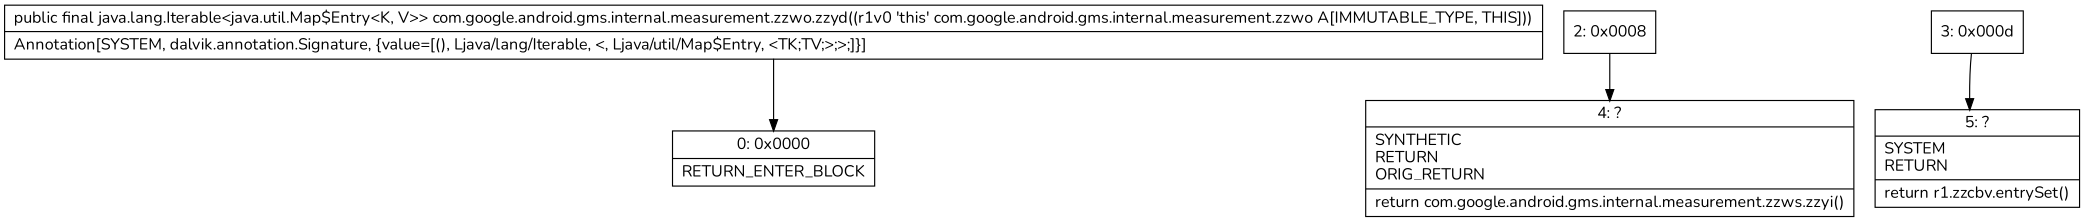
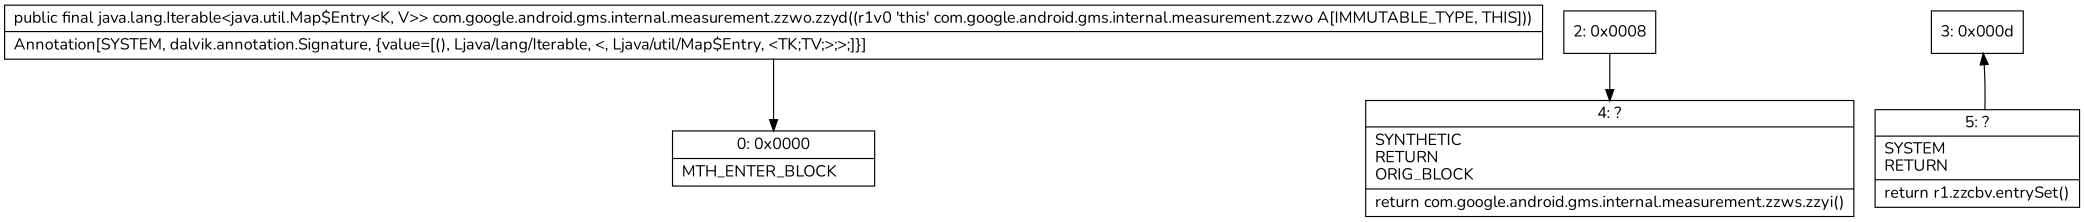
  digraph {
    fontname=Nunito
    node [fontname=Nunito shape=record]
    edge [fontname=Nunito]
-   n1 [label="{0\:\ 0x0000|RETURN_ENTER_BLOCK\l}"]
+   n1 [label="{0\:\ 0x0000|MTH_ENTER_BLOCK\l}"]
    n2 [label="{2\:\ 0x0008}"]
-   n3 [label="{4\:\ ?|SYNTHETIC\lRETURN\lORIG_RETURN\l|return com.google.android.gms.internal.measurement.zzws.zzyi()\l}"]
+   n3 [label="{4\:\ ?|SYNTHETIC\lRETURN\lORIG_BLOCK\l|return com.google.android.gms.internal.measurement.zzws.zzyi()\l}"]
    n4 [label="{3\:\ 0x000d}"]
    n5 [label="{5\:\ ?|SYSTEM\lRETURN\l|return r1.zzcbv.entrySet()\l}"]
    n6 [label="{public final java.lang.Iterable\<java.util.Map$Entry\<K, V\>\> com.google.android.gms.internal.measurement.zzwo.zzyd((r1v0 'this' com.google.android.gms.internal.measurement.zzwo A[IMMUTABLE_TYPE, THIS]))  | Annotation[SYSTEM, dalvik.annotation.Signature, \{value=[(), Ljava\/lang\/Iterable, \<, Ljava\/util\/Map$Entry, \<TK;TV;\>;\>;]\}]\l}"]
    n2 -> n3
-   n4 -> n5
+   n5 -> n4
    n6 -> n1
  }
